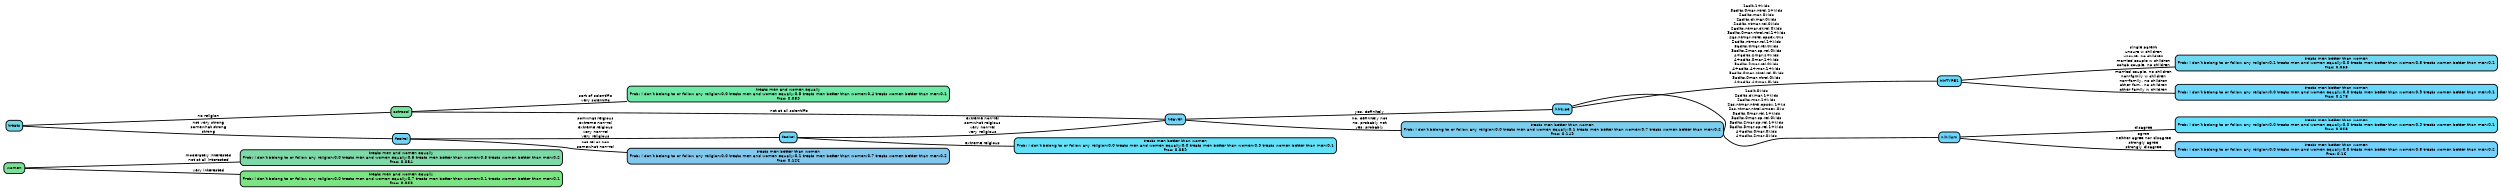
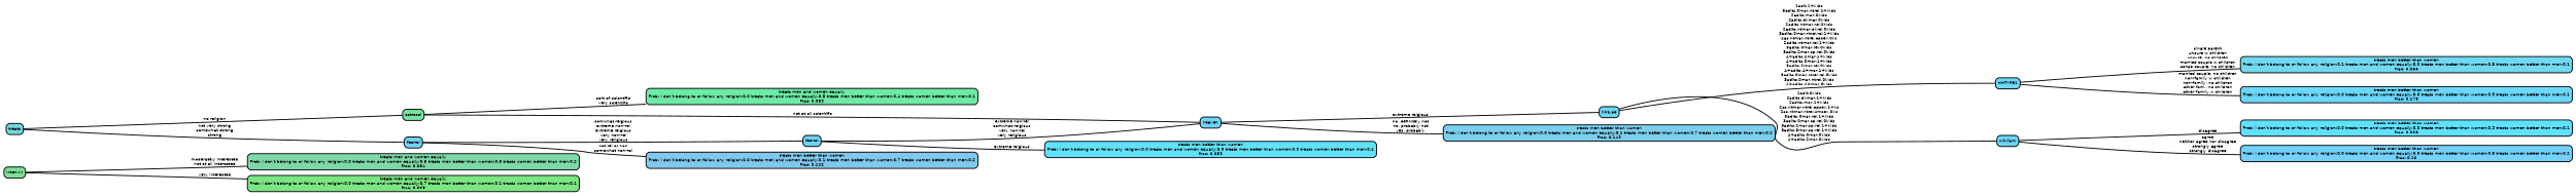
  graph {
    rankdir=LR
    ranksep="0 equally"
    splines=straight
    node [color=black fontcolor=black fontname=helvetica penwidth=3 shape=box style="filled, rounded"]
    edge [color=black fontname=helvetica penwidth=3]
    n1 [fillcolor="#7ddaa8" label="treats men and women equally\nProb: i don't belong to or follow any religion:0.0 treats men and women equally:0.5 treats men better than women:0.3 treats women better than men:0.2\nFrac: 0.054"]
-   n2 [fillcolor="#7ce094" label=women]
+   n2 [fillcolor="#7ce094" label=intenvir]
    n3 [fillcolor="#7be583" label="treats men and women equally\nProb: i don't belong to or follow any religion:0.0 treats men and women equally:0.7 treats men better than women:0.1 treats women better than men:0.1\nFrac: 0.063"]
    n4 [fillcolor="#76e49c" label=astrosci]
    n5 [fillcolor="#6deaa6" label="treats men and women equally\nProb: i don't belong to or follow any religion:0.0 treats men and women equally:0.5 treats men better than women:0.4 treats women better than men:0.1\nFrac: 0.089"]
    n6 [fillcolor="#6fd5f9" label=heaven]
    n7 [fillcolor="#72d7e4" label=treats]
    n8 [fillcolor="#71d4f7" label=feelrel]
    n9 [fillcolor="#6ed6f9" label=feelrel]
    n10 [fillcolor="#80c8ed" label="treats men better than women\nProb: i don't belong to or follow any religion:0.0 treats men and women equally:0.1 treats men better than women:0.7 treats women better than men:0.2\nFrac: 0.126"]
    n11 [fillcolor="#61e2fb" label="treats men better than women\nProb: i don't belong to or follow any religion:0.0 treats men and women equally:0.0 treats men better than women:0.9 treats women better than men:0.1\nFrac: 0.059"]
    n12 [fillcolor="#6cd7fc" label=hhtype]
    n13 [fillcolor="#7bceed" label="treats men better than women\nProb: i don't belong to or follow any religion:0.0 treats men and women equally:0.1 treats men better than women:0.7 treats women better than men:0.2\nFrac: 0.149"]
    n14 [fillcolor="#70d9f1" label="treats men better than women\nProb: i don't belong to or follow any religion:0.1 treats men and women equally:0.0 treats men better than women:0.8 treats women better than men:0.1\nFrac: 0.053"]
    n15 [fillcolor="#6bd9fb" label=HHTYPE1]
    n16 [fillcolor="#6ad8fd" label="treats men better than women\nProb: i don't belong to or follow any religion:0.0 treats men and women equally:0.0 treats men better than women:0.9 treats women better than men:0.1\nFrac: 0.178"]
    n17 [fillcolor="#6cd6fe" label=nihilism]
    n18 [fillcolor="#5fe1ff" label="treats men better than women\nProb: i don't belong to or follow any religion:0.0 treats men and women equally:0.0 treats men better than women:0.9 treats women better than men:0.1\nFrac: 0.068"]
    n19 [fillcolor="#72d1fd" label="treats men better than women\nProb: i don't belong to or follow any religion:0.0 treats men and women equally:0.0 treats men better than women:0.8 treats women better than men:0.2\nFrac: 0.16"]
    subgraph sub_1 {
      rank=same
    }
    n2 -- n1 [label=" moderately interested\n not at all interested"]
    n2 -- n3 [label=" very interested"]
    n4 -- n5 [label=" sort of scientific\n very scientific"]
    n4 -- n6 [label=" not at all scientific"]
-   n6 -- n12 [label=" yes, definitely"]
+   n6 -- n12 [label=" extreme relgious"]
    n6 -- n13 [label=" no, definitely not\n no, probably not\n yes, probably"]
    n7 -- n4 [label=" no religion"]
    n7 -- n8 [label=" not very strong\n somewhat strong\n strong"]
    n8 -- n9 [label=" somwhat relgious\n extreme non-rel\n extreme relgious\n very non-rel\n very religious"]
    n8 -- n10 [label=" not rel or non\n somewhat non-rel"]
    n9 -- n6 [label=" extreme non-rel\n somwhat relgious\n very non-rel\n very religious"]
    n9 -- n11 [label=" extreme relgious"]
    n12 -- n15 [label=" 1adlt,1+kids\n 3adlts,0mar,ntrel,1+kids\n 2adlts,mar,0kids\n 2adlts,dkmar,0kids\n 2adlts,ntmar,rel,0kids\n 2adlts,ntmar,dkrel,0kids\n 3adlts,0mar,ntrel,rel,1+kids\n 2as,ntmar,ntrel,opsex,0ks\n 2adlts,ntmar,rel,1+kids\n 3adlts,0mar,rel,0kids\n 3adlts,2mar,sp,rel,0kids\n 4+adlts,2mar,1+kids\n 4+adlts,0mar,1+kids\n 3adlts,2mar,rel,0kids\n 4+adlts,4+mar,1+kids\n 3adlts,0mar,ntrel,rel,0kids\n 3adlts,0mar,ntrel,0kids\n 4+adlts,4+mar,0kids"]
    n12 -- n17 [label=" 1adlt,0kids\n 2adlts,dkmar,1+kids\n 2adlts,mar,1+kids\n 2as,ntmar,ntrel,opsex,1+ks\n 2as,ntmar,ntrel,smsex,0ks\n 3adlts,0mar,rel,1+kids\n 3adlts,0mar,sp,rel,0kids\n 3adlts,2mar,sp,rel,1+kids\n 3adlts,3mar,sp,rel,1+kids\n 4+adlts,0mar,0kids\n 4+adlts,2mar,0kids"]
    n15 -- n14 [label=" single parent\n unsure w children\n unsure, no children\n married couple w children\n cohab couple, no children"]
    n15 -- n16 [label=" married couple, no children\n non-family w children\n non-family, no children\n other fam., no children\n other family w children"]
    n17 -- n18 [label=" disagree"]
    n17 -- n19 [label=" agree\n neither agree nor disagree\n strongly agree\n strongly disagree"]
  }
